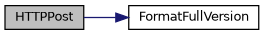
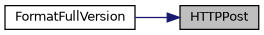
  digraph {
    rankdir=LR
    node [color=black fontname=Helvetica fontsize=10 shape=record style=filled]
    n1 [fillcolor=grey75 fontcolor=black height=0.2 label=HTTPPost width=0.4]
    n2 [fillcolor=white height=0.2 label=FormatFullVersion width=0.4]
-   n1 -> n2 [color=midnightblue fontname=Helvetica fontsize=10 labelfontname=Helvetica labelfontsize=10 style=solid]
+   n2 -> n1 [color=midnightblue fontname=Helvetica fontsize=10 labelfontname=Helvetica labelfontsize=10 style=solid]
  }
